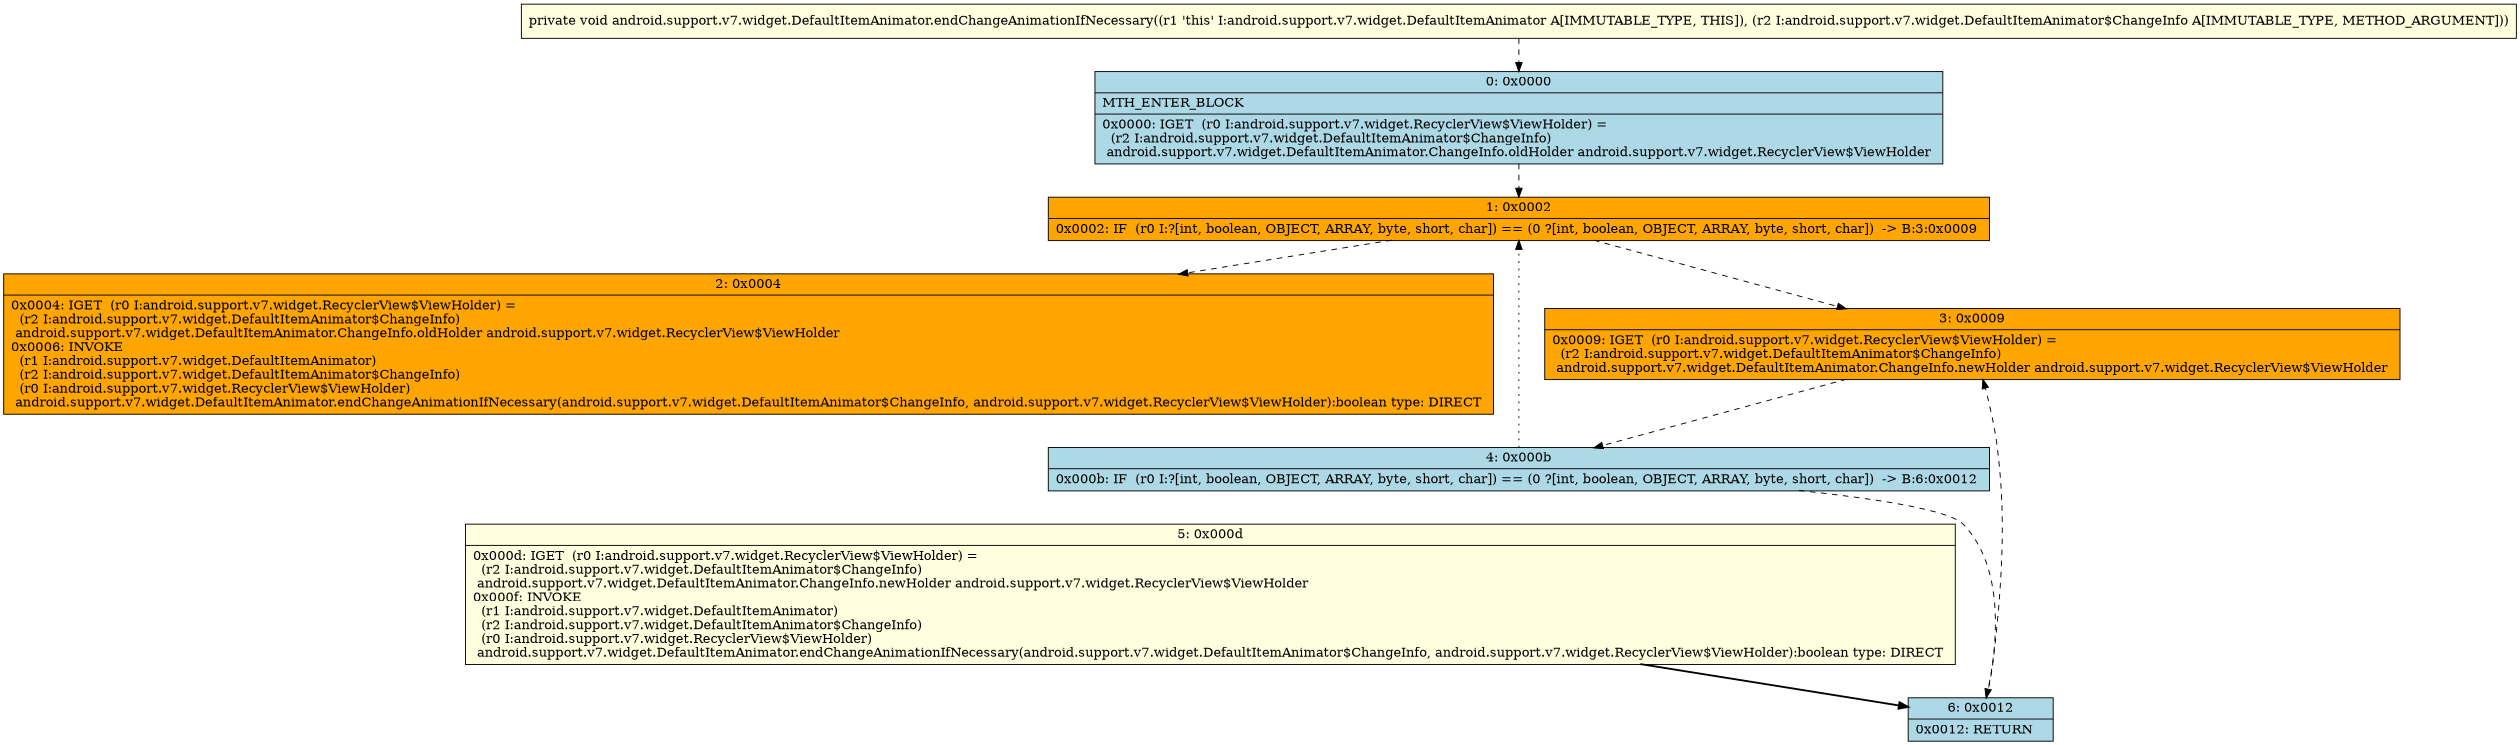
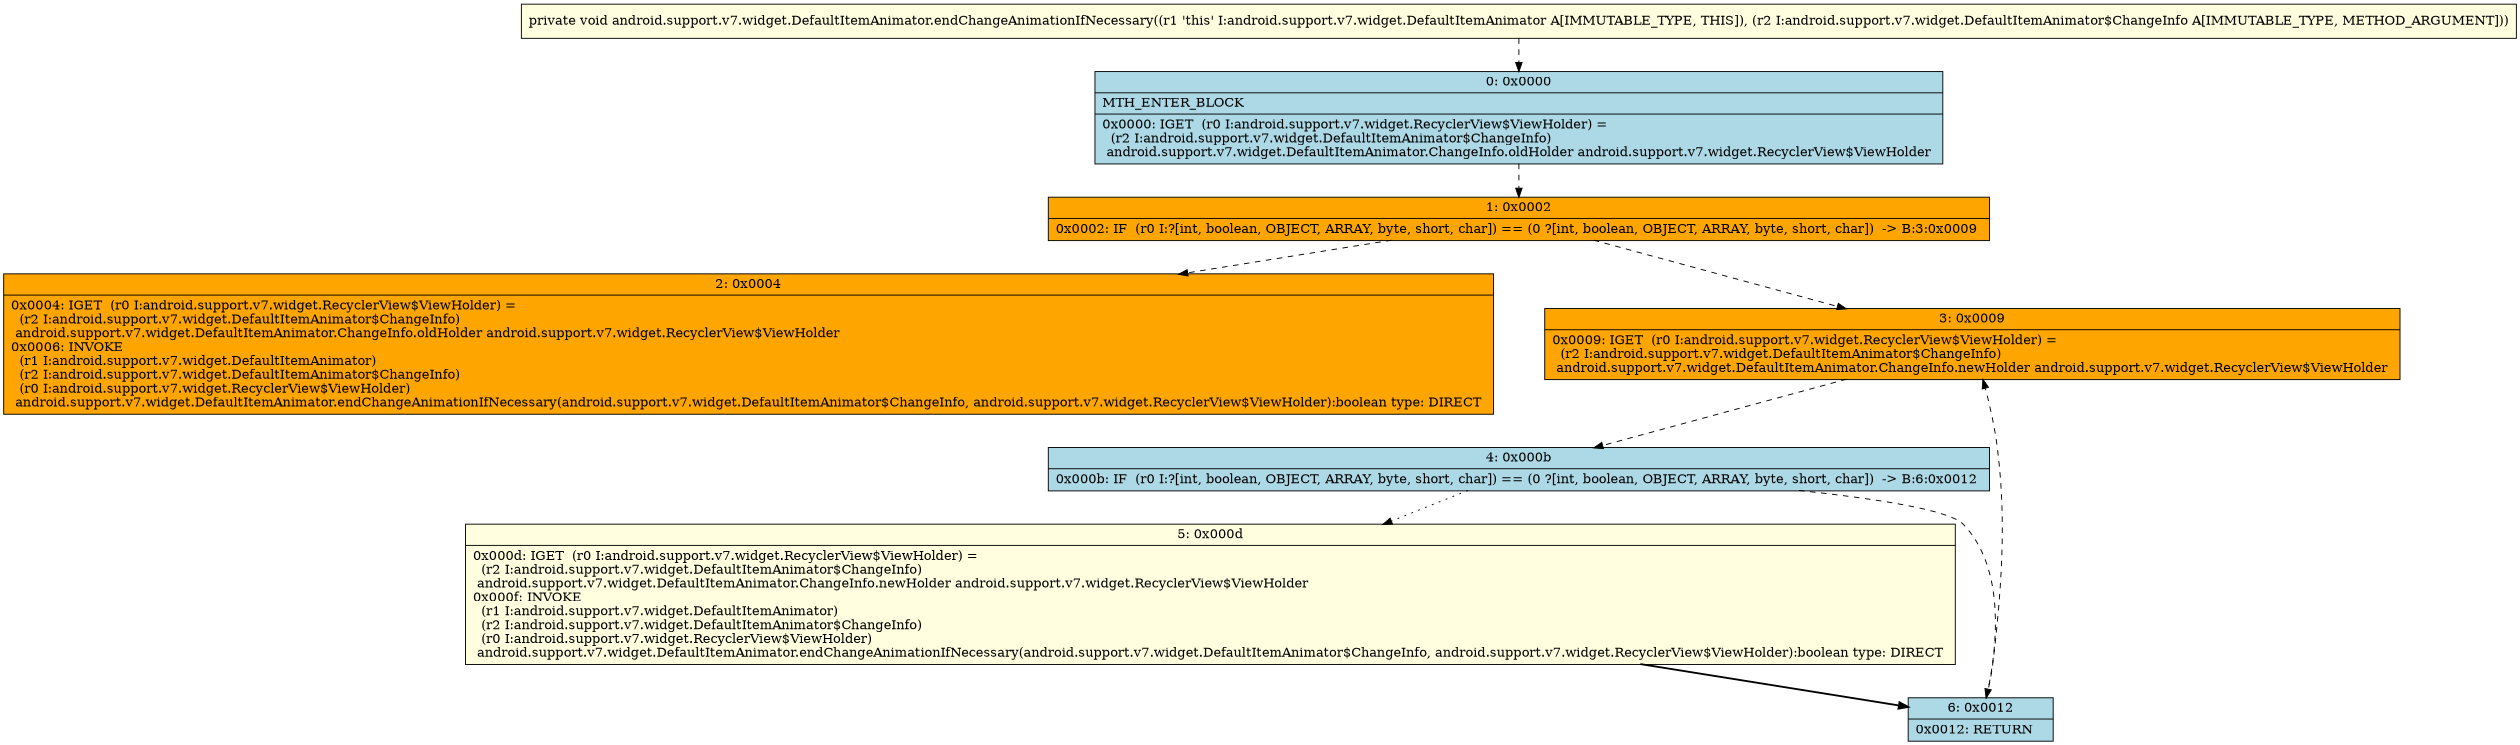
  digraph {
    node [fillcolor=lightblue shape=record style=filled]
    edge [style=dashed]
    n1 [label="{0\:\ 0x0000|MTH_ENTER_BLOCK\l|0x0000: IGET  (r0 I:android.support.v7.widget.RecyclerView$ViewHolder) = \l  (r2 I:android.support.v7.widget.DefaultItemAnimator$ChangeInfo)\l android.support.v7.widget.DefaultItemAnimator.ChangeInfo.oldHolder android.support.v7.widget.RecyclerView$ViewHolder \l}"]
    n2 [fillcolor=orange label="{1\:\ 0x0002|0x0002: IF  (r0 I:?[int, boolean, OBJECT, ARRAY, byte, short, char]) == (0 ?[int, boolean, OBJECT, ARRAY, byte, short, char])  \-\> B:3:0x0009 \l}"]
    n3 [fillcolor=orange label="{2\:\ 0x0004|0x0004: IGET  (r0 I:android.support.v7.widget.RecyclerView$ViewHolder) = \l  (r2 I:android.support.v7.widget.DefaultItemAnimator$ChangeInfo)\l android.support.v7.widget.DefaultItemAnimator.ChangeInfo.oldHolder android.support.v7.widget.RecyclerView$ViewHolder \l0x0006: INVOKE  \l  (r1 I:android.support.v7.widget.DefaultItemAnimator)\l  (r2 I:android.support.v7.widget.DefaultItemAnimator$ChangeInfo)\l  (r0 I:android.support.v7.widget.RecyclerView$ViewHolder)\l android.support.v7.widget.DefaultItemAnimator.endChangeAnimationIfNecessary(android.support.v7.widget.DefaultItemAnimator$ChangeInfo, android.support.v7.widget.RecyclerView$ViewHolder):boolean type: DIRECT \l}"]
    n4 [fillcolor=orange label="{3\:\ 0x0009|0x0009: IGET  (r0 I:android.support.v7.widget.RecyclerView$ViewHolder) = \l  (r2 I:android.support.v7.widget.DefaultItemAnimator$ChangeInfo)\l android.support.v7.widget.DefaultItemAnimator.ChangeInfo.newHolder android.support.v7.widget.RecyclerView$ViewHolder \l}"]
    n5 [label="{4\:\ 0x000b|0x000b: IF  (r0 I:?[int, boolean, OBJECT, ARRAY, byte, short, char]) == (0 ?[int, boolean, OBJECT, ARRAY, byte, short, char])  \-\> B:6:0x0012 \l}"]
    n6 [fillcolor=lightyellow label="{5\:\ 0x000d|0x000d: IGET  (r0 I:android.support.v7.widget.RecyclerView$ViewHolder) = \l  (r2 I:android.support.v7.widget.DefaultItemAnimator$ChangeInfo)\l android.support.v7.widget.DefaultItemAnimator.ChangeInfo.newHolder android.support.v7.widget.RecyclerView$ViewHolder \l0x000f: INVOKE  \l  (r1 I:android.support.v7.widget.DefaultItemAnimator)\l  (r2 I:android.support.v7.widget.DefaultItemAnimator$ChangeInfo)\l  (r0 I:android.support.v7.widget.RecyclerView$ViewHolder)\l android.support.v7.widget.DefaultItemAnimator.endChangeAnimationIfNecessary(android.support.v7.widget.DefaultItemAnimator$ChangeInfo, android.support.v7.widget.RecyclerView$ViewHolder):boolean type: DIRECT \l}"]
    n7 [label="{6\:\ 0x0012|0x0012: RETURN   \l}"]
    n8 [fillcolor=lightyellow label="{private void android.support.v7.widget.DefaultItemAnimator.endChangeAnimationIfNecessary((r1 'this' I:android.support.v7.widget.DefaultItemAnimator A[IMMUTABLE_TYPE, THIS]), (r2 I:android.support.v7.widget.DefaultItemAnimator$ChangeInfo A[IMMUTABLE_TYPE, METHOD_ARGUMENT])) }"]
    n1 -> n2
    n2 -> n3
    n2 -> n4
    n4 -> n5
-   n5 -> n2 [style=dotted]
+   n5 -> n6 [style=dotted]
    n5 -> n7
    n6 -> n7 [style=bold]
    n7 -> n4
    n8 -> n1
  }
